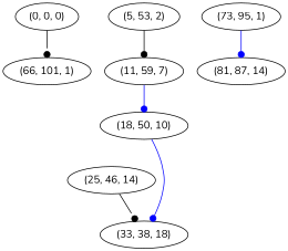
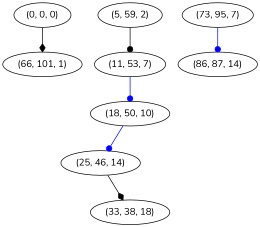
  digraph {
    fontname=Nunito
    node [fontname=Nunito]
    edge [arrowhead=dot color=black fontname=Nunito]
    "(0, 0, 0)"
    "(66, 101, 1)"
-   "(5, 59, 2)" [label="(5, 53, 2)"]
-   "(11, 53, 7)" [label="(11, 59, 7)"]
+   "(5, 59, 2)"
+   "(11, 53, 7)"
    "(18, 50, 10)"
    "(25, 46, 14)"
    "(33, 38, 18)"
-   "(73, 95, 7)" [label="(73, 95, 1)"]
-   "(81, 87, 14)"
-   "(0, 0, 0)" -> "(66, 101, 1)"
+   "(73, 95, 7)"
+   "(81, 87, 14)" [label="(86, 87, 14)"]
+   "(0, 0, 0)" -> "(66, 101, 1)" [arrowhead=diamond]
    "(5, 59, 2)" -> "(11, 53, 7)"
    "(11, 53, 7)" -> "(18, 50, 10)" [color=blue]
-   "(18, 50, 10)" -> "(33, 38, 18)" [color=blue]
-   "(25, 46, 14)" -> "(33, 38, 18)"
+   "(18, 50, 10)" -> "(25, 46, 14)" [color=blue]
+   "(25, 46, 14)" -> "(33, 38, 18)" [arrowhead=diamond]
    "(73, 95, 7)" -> "(81, 87, 14)" [color=blue]
  }
